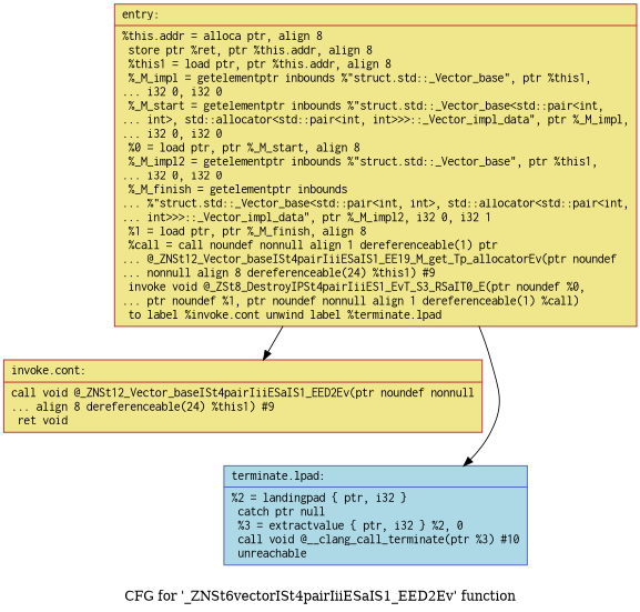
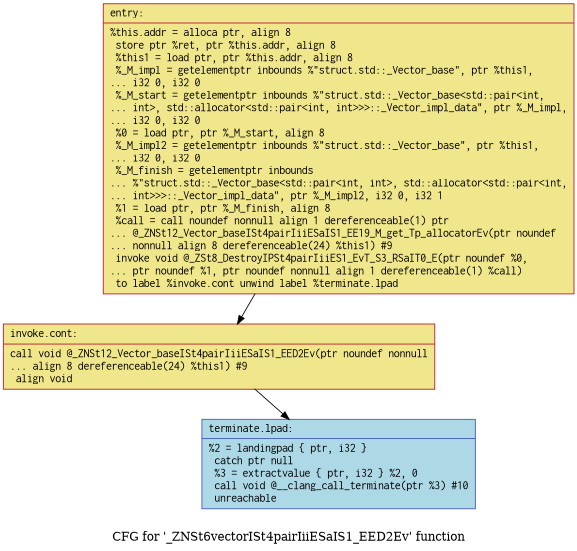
  digraph {
    label="CFG for '_ZNSt6vectorISt4pairIiiESaIS1_EED2Ev' function"
    node [color="#b70d28ff" fillcolor=khaki fontname=Courier shape=record style=filled]
    n1 [label="{entry:\l|  %this.addr = alloca ptr, align 8\l  store ptr %ret, ptr %this.addr, align 8\l  %this1 = load ptr, ptr %this.addr, align 8\l  %_M_impl = getelementptr inbounds %\"struct.std::_Vector_base\", ptr %this1,\l... i32 0, i32 0\l  %_M_start = getelementptr inbounds %\"struct.std::_Vector_base\<std::pair\<int,\l... int\>, std::allocator\<std::pair\<int, int\>\>\>::_Vector_impl_data\", ptr %_M_impl,\l... i32 0, i32 0\l  %0 = load ptr, ptr %_M_start, align 8\l  %_M_impl2 = getelementptr inbounds %\"struct.std::_Vector_base\", ptr %this1,\l... i32 0, i32 0\l  %_M_finish = getelementptr inbounds\l... %\"struct.std::_Vector_base\<std::pair\<int, int\>, std::allocator\<std::pair\<int,\l... int\>\>\>::_Vector_impl_data\", ptr %_M_impl2, i32 0, i32 1\l  %1 = load ptr, ptr %_M_finish, align 8\l  %call = call noundef nonnull align 1 dereferenceable(1) ptr\l... @_ZNSt12_Vector_baseISt4pairIiiESaIS1_EE19_M_get_Tp_allocatorEv(ptr noundef\l... nonnull align 8 dereferenceable(24) %this1) #9\l  invoke void @_ZSt8_DestroyIPSt4pairIiiES1_EvT_S3_RSaIT0_E(ptr noundef %0,\l... ptr noundef %1, ptr noundef nonnull align 1 dereferenceable(1) %call)\l          to label %invoke.cont unwind label %terminate.lpad\l}"]
-   n2 [label="{invoke.cont:\l|  call void @_ZNSt12_Vector_baseISt4pairIiiESaIS1_EED2Ev(ptr noundef nonnull\l... align 8 dereferenceable(24) %this1) #9\l  ret void\l}"]
+   n2 [label="{invoke.cont:\l|  call void @_ZNSt12_Vector_baseISt4pairIiiESaIS1_EED2Ev(ptr noundef nonnull\l... align 8 dereferenceable(24) %this1) #9\l  align void\l}"]
    n3 [color="#3d50c3ff" fillcolor=lightblue label="{terminate.lpad:\l|  %2 = landingpad \{ ptr, i32 \}\l          catch ptr null\l  %3 = extractvalue \{ ptr, i32 \} %2, 0\l  call void @__clang_call_terminate(ptr %3) #10\l  unreachable\l}"]
    n1 -> n2
-   n1 -> n3
+   n2 -> n3
  }
